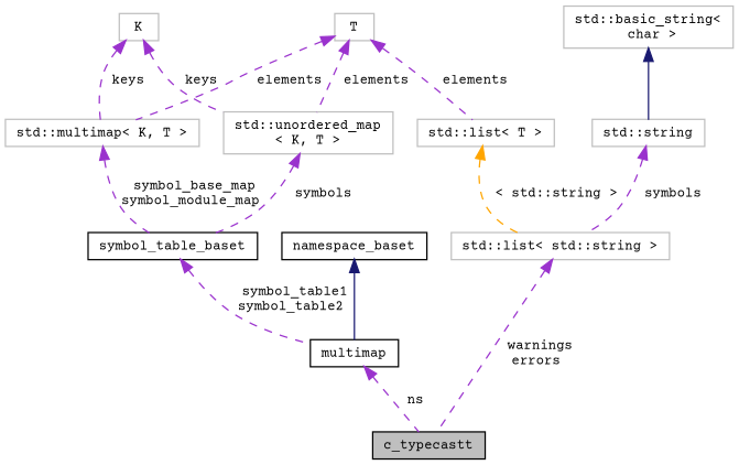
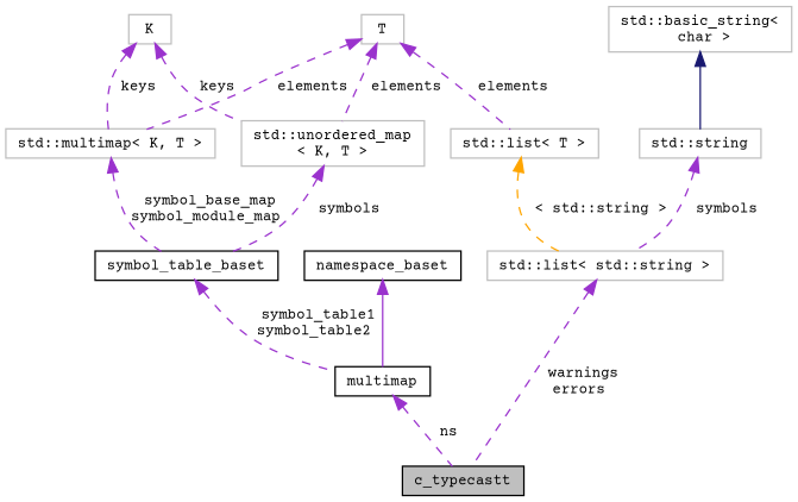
  digraph {
    fontname="Courier Prime"
    node [color=grey75 fontname="Courier Prime" fontsize=10 shape=record]
    edge [color=darkorchid3 dir=back fontname="Courier Prime" fontsize=10 labelfontname=Helvetica labelfontsize=10 style=dashed]
    n1 [color=black fillcolor=grey75 fontcolor=black height=0.2 label=c_typecastt style=filled width=0.4]
    n2 [color=black height=0.2 label=multimap width=0.4]
    n3 [color=black height=0.2 label=namespace_baset width=0.4]
    n4 [color=black height=0.2 label=symbol_table_baset width=0.4]
    n5 [height=0.2 label="std::multimap\< K, T \>" width=0.4]
    n6 [height=0.2 label=K width=0.4]
    n7 [height=0.2 label="std::unordered_map\l\< K, T \>" width=0.4]
    n8 [height=0.2 label=T width=0.4]
    n9 [height=0.2 label="std::list\< T \>" width=0.4]
    n10 [height=0.2 label="std::list\< std::string \>" width=0.4]
    n11 [height=0.2 label="std::string" width=0.4]
    n12 [height=0.2 label="std::basic_string\<\l char \>" width=0.4]
    n2 -> n1 [label=" ns"]
-   n3 -> n2 [color=midnightblue style=solid]
+   n3 -> n2 [style=solid]
    n4 -> n2 [label=" symbol_table1\nsymbol_table2"]
    n5 -> n4 [label=" symbol_base_map\nsymbol_module_map"]
    n6 -> n5 [label=" keys"]
    n6 -> n7 [label=" keys"]
    n7 -> n4 [label=" symbols"]
    n8 -> n5 [label=" elements"]
    n8 -> n7 [label=" elements"]
    n8 -> n9 [label=" elements"]
    n9 -> n10 [color=orange label=" \< std::string \>"]
    n10 -> n1 [label=" warnings\nerrors"]
    n11 -> n10 [label=" symbols"]
    n12 -> n11 [color=midnightblue style=solid]
  }
